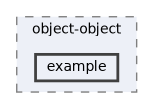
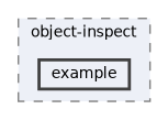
  digraph {
    compound=true
    n1 [color=grey25 fillcolor="#edf0f7" fontname=Helvetica fontsize=10 height=0.2 label=example shape=box style="filled,bold" width=0.4]
    subgraph cluster_1 {
      bgcolor="#edf0f7"
      fontname=Helvetica
      fontsize=10
-     label="object-object"
+     label="object-inspect"
      pencolor=grey50
      style="filled,dashed"
      n1
    }
  }
